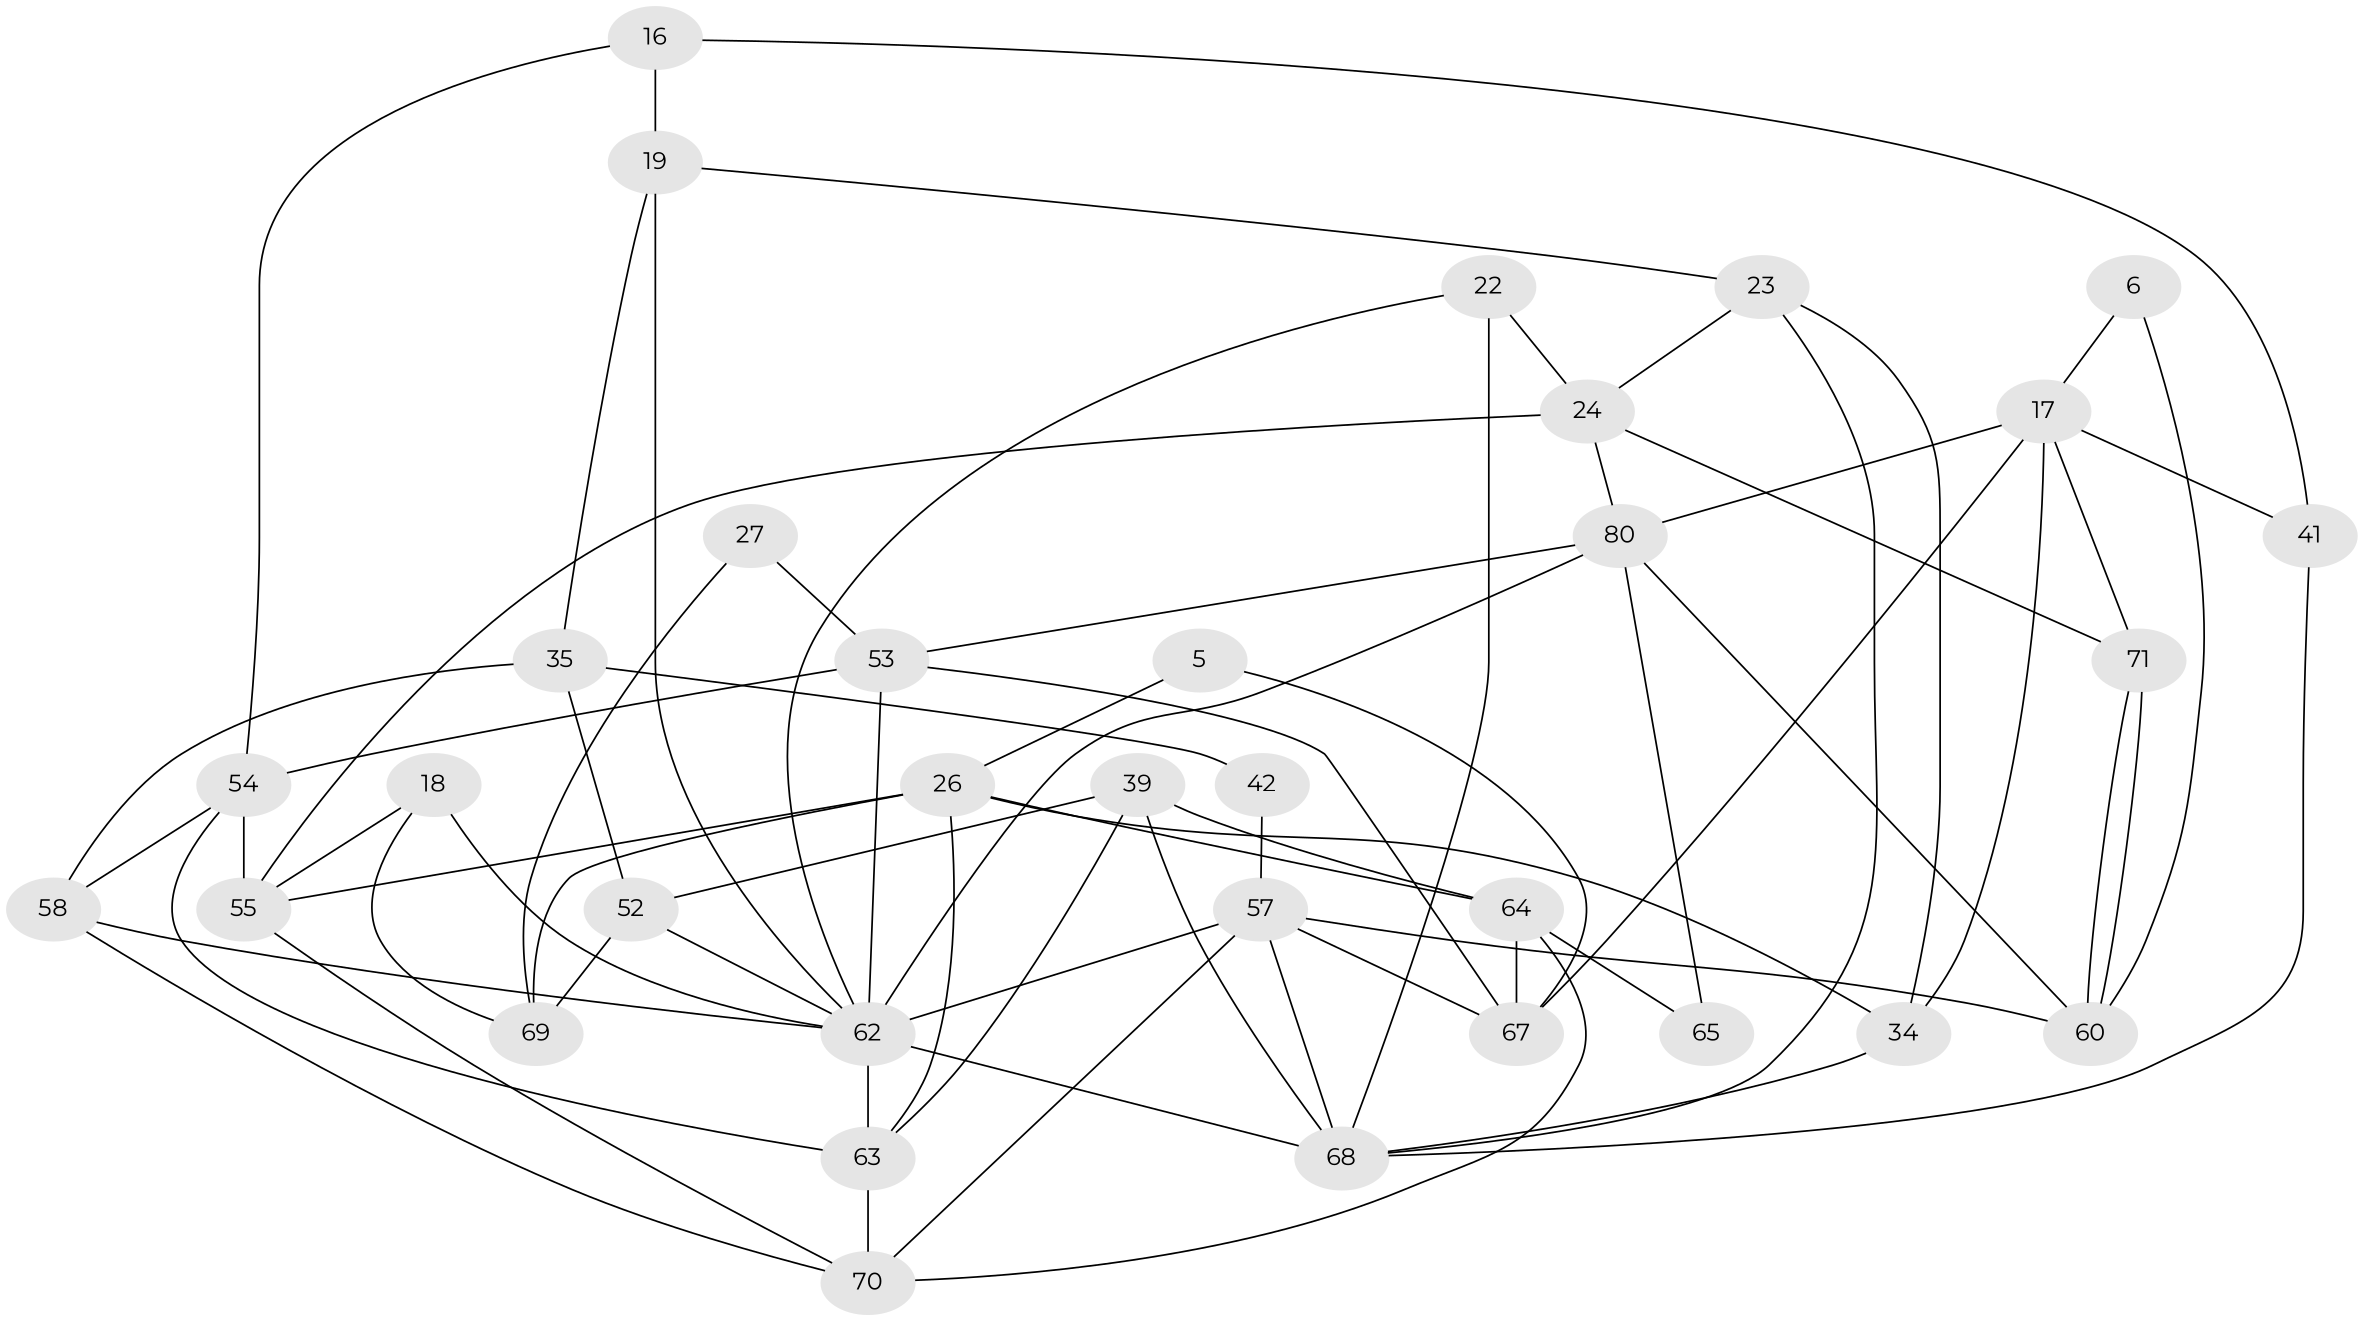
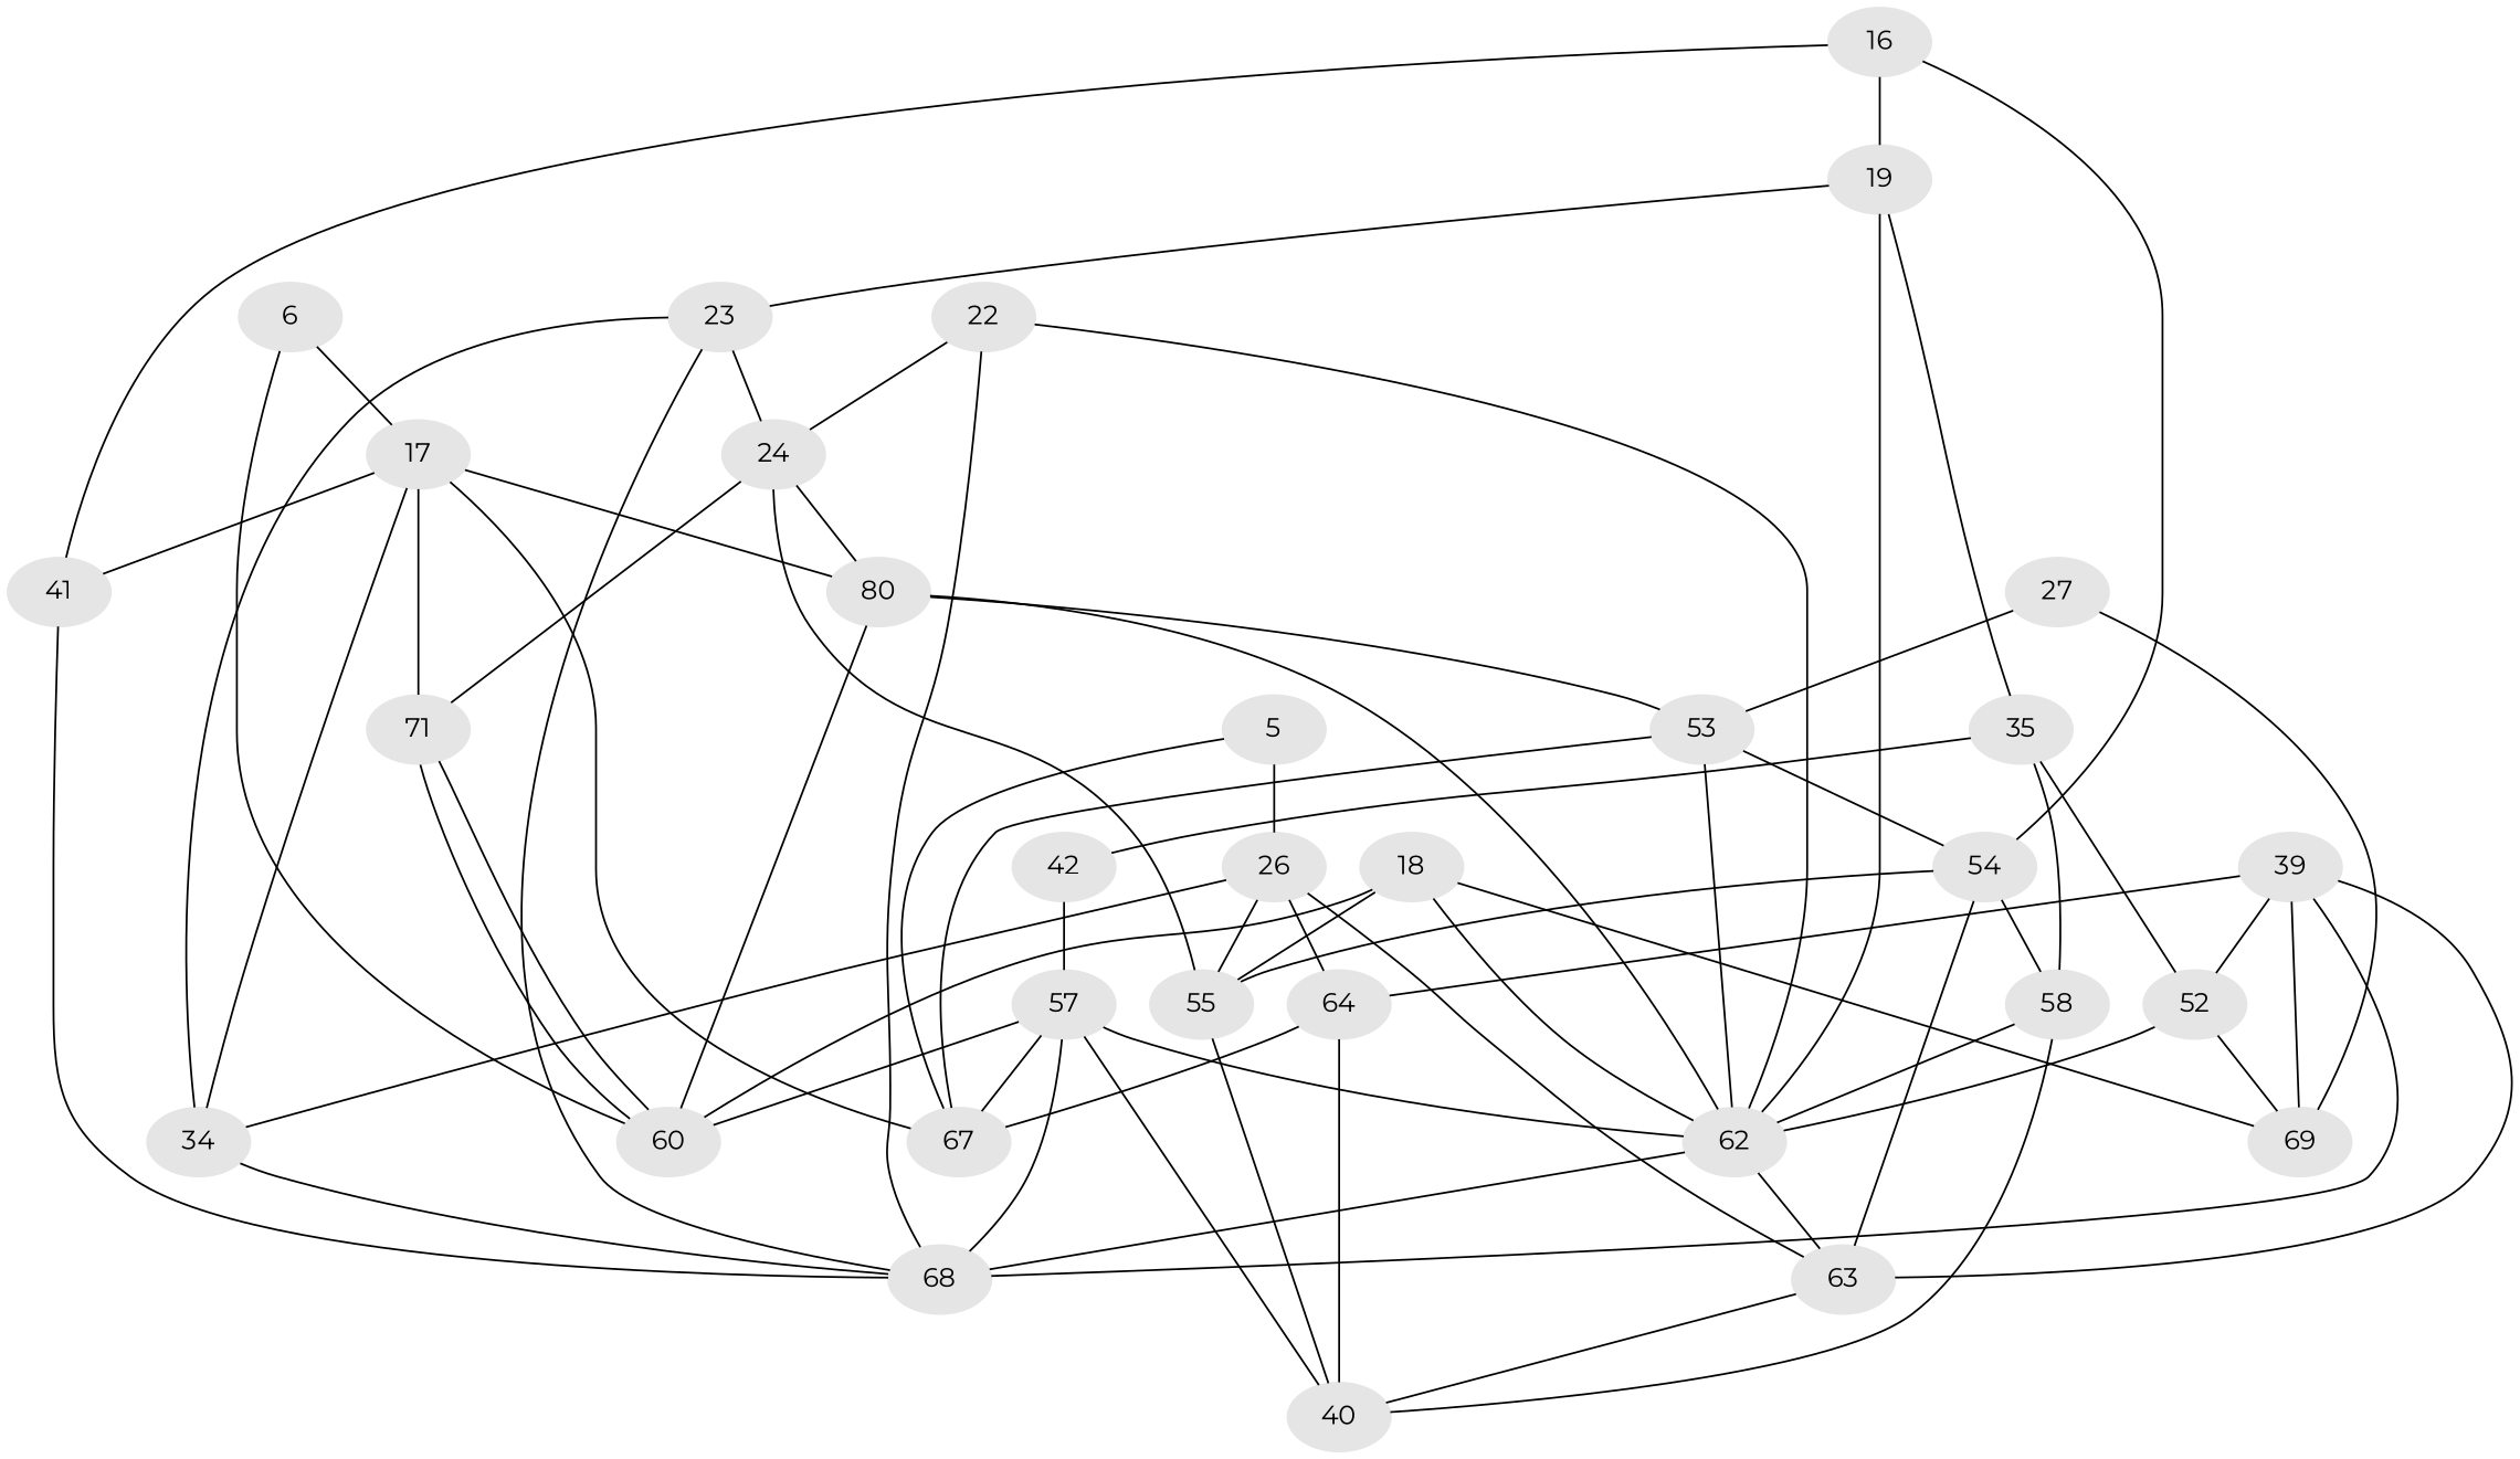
  graph {
    fontname=Montserrat
    node [color=gray90 fontname=Montserrat style=filled]
    edge [fontname=Montserrat]
    26 [super="+25"]
    34 [super="+3+2"]
    55 [super="+48+13"]
    69 [super="+36"]
    63 [super="+1+59"]
    64 [super="+50"]
    5
    67 [super="+28"]
    17 [super="+12+11"]
    41 [super="+20"]
    n11 [label=80 super="+9"]
    n12 [label=71]
    6
    60 [super="+32"]
    19 [super="+15"]
    62 [super="+8+38+43+61+49"]
    23
    35
    68 [super="+37+66"]
    54 [super="+47"]
    58
    16 [super="+4+7"]
    53 [super="+33"]
-   65
-   70 [super="+56"]
+   70 [super="+56" label=40]
    18
    24
    42
    52
    22
    27
    57 [super="+21+46"]
    39 [super="+14"]
    26 -- 34
    26 -- 55
-   26 -- 69 [weight=2]
+   39 -- 69 [weight=2]
    26 -- 63
    26 -- 64
    34 -- 68 [weight=3]
    55 -- 70
    63 -- 70
    64 -- 67
-   64 -- 65
    64 -- 70
    5 -- 26
    5 -- 67
    17 -- 34
    17 -- 67 [weight=2]
    17 -- 41
    17 -- n11
    17 -- n12
    41 -- 68
    n11 -- 60
    n11 -- 62
    n11 -- 53
-   n11 -- 65
    n12 -- 60
    n12 -- 60
    6 -- 17
    6 -- 60
    19 -- 62 [weight=2]
    19 -- 23
    19 -- 35
    62 -- 63 [weight=2]
    62 -- 68 [weight=2]
    23 -- 34
    23 -- 68
    23 -- 24
    35 -- 58
    35 -- 42
    35 -- 52
    54 -- 55 [weight=3]
    54 -- 63 [weight=2]
    54 -- 58
    58 -- 62
    58 -- 70
    16 -- 41
    16 -- 19 [weight=2]
    16 -- 54
    53 -- 67 [weight=2]
    53 -- 62
    53 -- 54 [weight=2]
    18 -- 55 [weight=2]
    18 -- 69
+   18 -- 60
    18 -- 62
    24 -- 55 [weight=2]
    24 -- n11
    24 -- n12
    42 -- 57
    52 -- 69
    52 -- 62
    22 -- 62
    22 -- 68 [weight=2]
    22 -- 24
    27 -- 69
    27 -- 53
    57 -- 67
    57 -- 60 [weight=2]
    57 -- 62 [weight=3]
    57 -- 68
    57 -- 70
    39 -- 63 [weight=2]
    39 -- 64 [weight=2]
    39 -- 68 [weight=4]
    39 -- 52
  }
